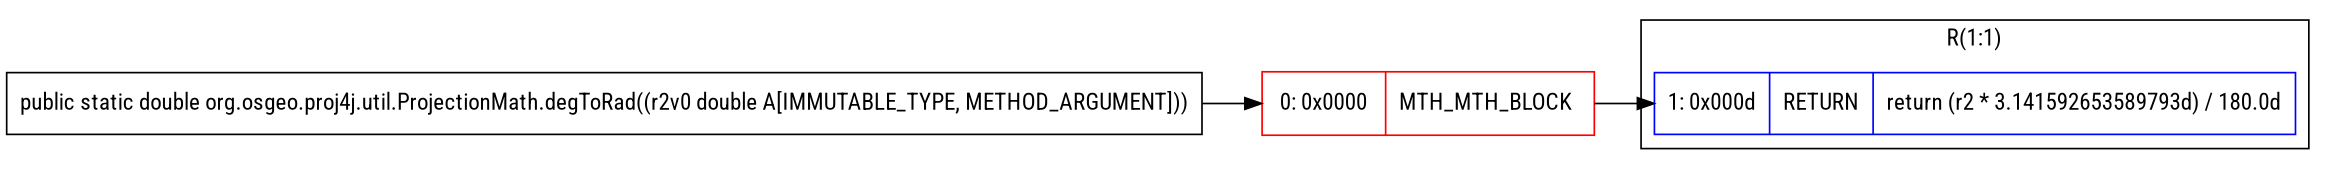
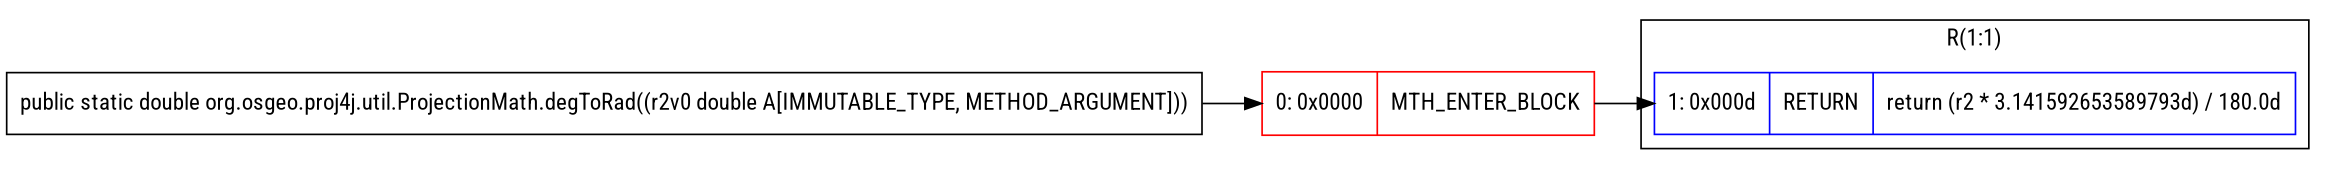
  digraph {
    rankdir=LR
    fontname="Roboto Condensed"
    node [shape=record fontname="Roboto Condensed"]
    edge [fontname="Roboto Condensed"]
    n1 [color=blue label="{1\:\ 0x000d|RETURN\l|return (r2 * 3.141592653589793d) \/ 180.0d\l}"]
-   n2 [color=red label="{0\:\ 0x0000|MTH_MTH_BLOCK\l}"]
+   n2 [color=red label="{0\:\ 0x0000|MTH_ENTER_BLOCK\l}"]
    n3 [label="{public static double org.osgeo.proj4j.util.ProjectionMath.degToRad((r2v0 double A[IMMUTABLE_TYPE, METHOD_ARGUMENT])) }"]
    subgraph cluster_1 {
      label="R(1:1)"
      n1
    }
    n2 -> n1
    n3 -> n2
  }
